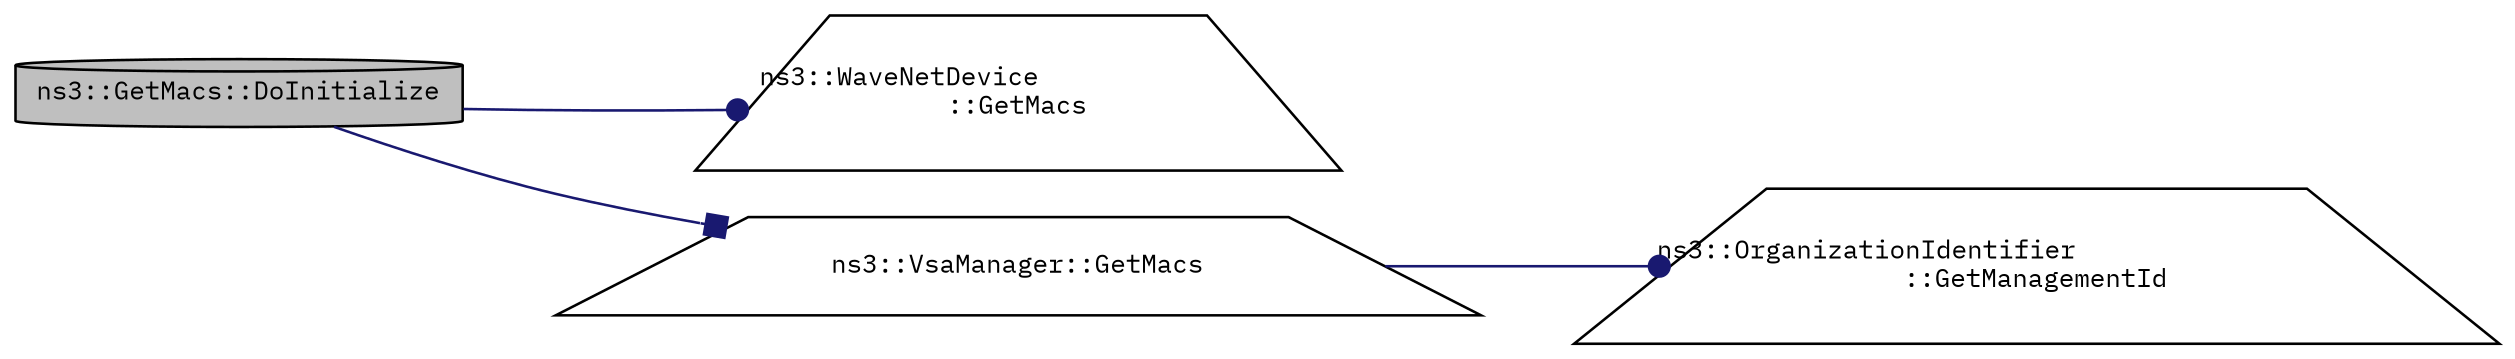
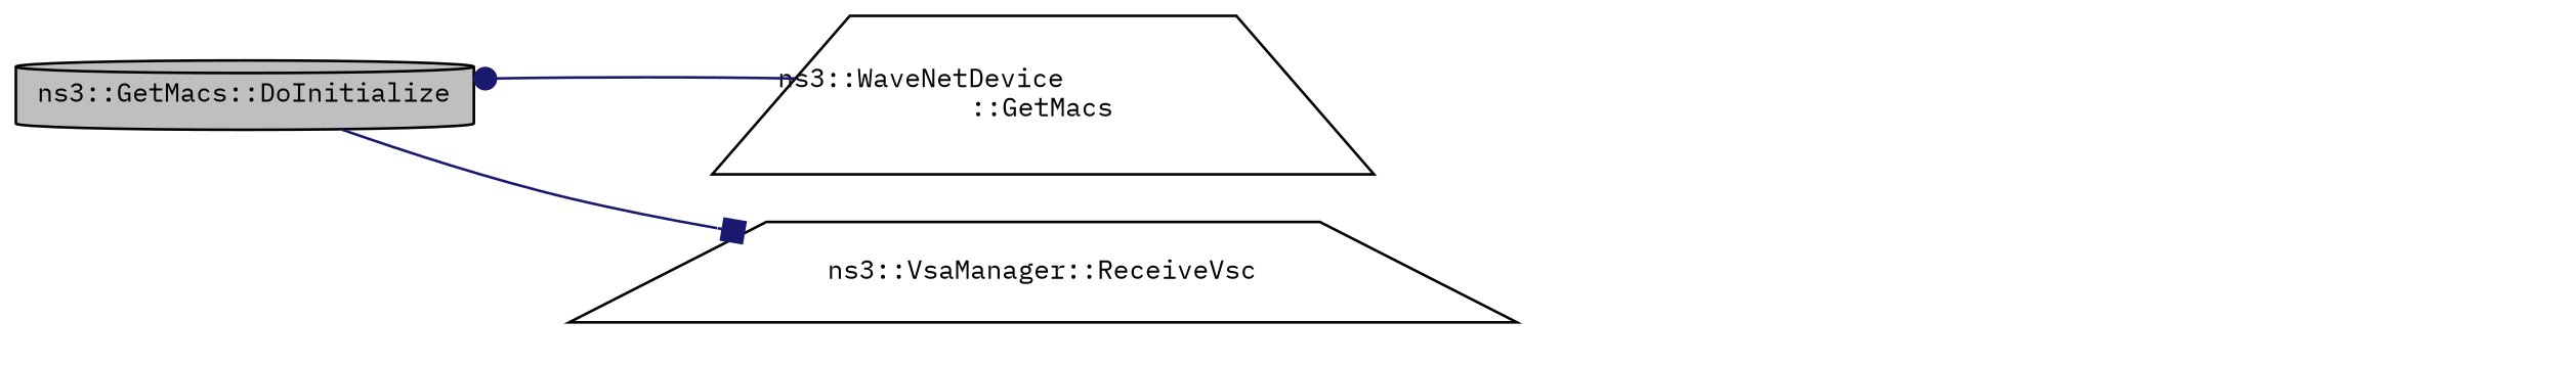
  digraph {
    fontname="IBM Plex Mono"
    rankdir=LR
    node [color=black fillcolor=white fontname="IBM Plex Mono" fontsize=10 shape=trapezium style=filled]
    edge [arrowhead=dot color=midnightblue fontname="IBM Plex Mono" fontsize=10 labelfontname=Helvetica labelfontsize=10 style=solid]
    n1 [fillcolor=grey75 fontcolor=black height=0.2 label="ns3::GetMacs::DoInitialize" shape=cylinder width=0.4]
    n2 [height=0.2 label="ns3::WaveNetDevice\l::GetMacs" width=0.4]
-   n3 [height=0.2 label="ns3::VsaManager::GetMacs" width=0.4]
-   n4 [height=0.2 label="ns3::OrganizationIdentifier\l::GetManagementId" width=0.4]
-   n1 -> n2
+   n3 [height=0.2 label="ns3::VsaManager::ReceiveVsc" width=0.4]
+   n2 -> n1
    n1 -> n3 [arrowhead=box]
-   n3 -> n4
  }
